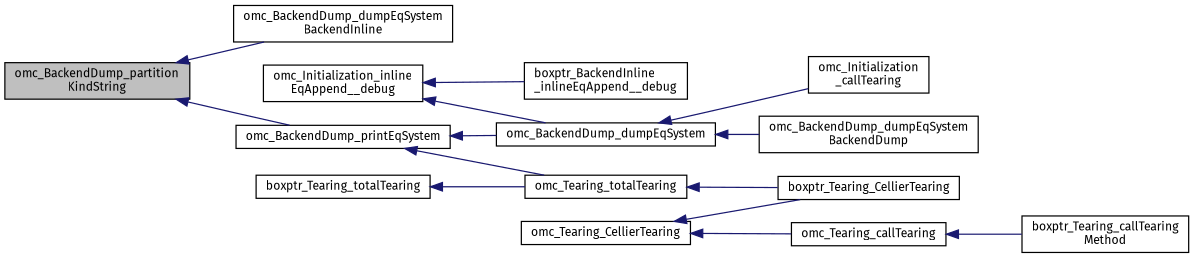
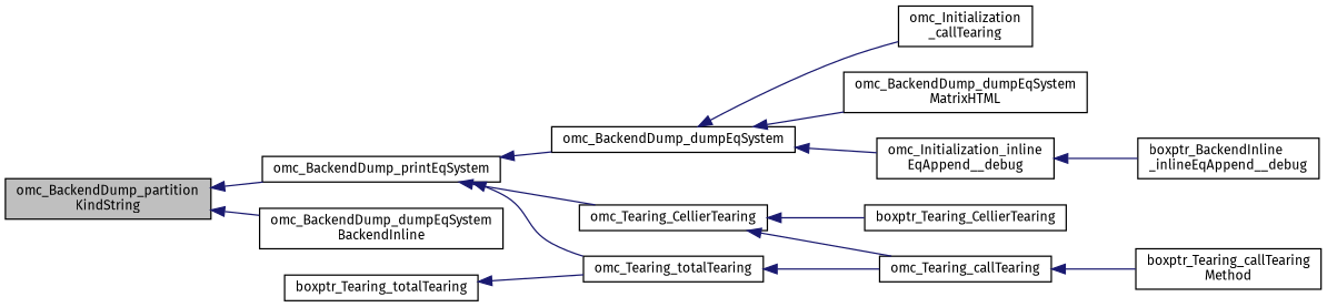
  digraph {
    fontname="Fira Sans"
    rankdir=LR
    node [color=black fillcolor=white fontname="Fira Sans" fontsize=10 shape=record style=filled]
    edge [color=midnightblue dir=back fontname="Fira Sans" fontsize=10 labelfontname=Helvetica labelfontsize=10 style=solid]
    n1 [fillcolor=grey75 fontcolor=black height=0.2 label="omc_BackendDump_partition\lKindString" width=0.4]
    n2 [height=0.2 label="omc_BackendDump_dumpEqSystem\lBackendInline" width=0.4]
    n3 [height=0.2 label=omc_BackendDump_printEqSystem width=0.4]
    n4 [height=0.2 label=omc_BackendDump_dumpEqSystem width=0.4]
    n5 [height=0.2 label=omc_Tearing_totalTearing width=0.4]
    n6 [height=0.2 label=omc_Tearing_CellierTearing width=0.4]
    n7 [height=0.2 label="omc_Initialization\l_callTearing" width=0.4]
-   n8 [height=0.2 label="omc_BackendDump_dumpEqSystem\lBackendDump" width=0.4]
+   n8 [height=0.2 label="omc_BackendDump_dumpEqSystem\lMatrixHTML" width=0.4]
    n9 [height=0.2 label="omc_Initialization_inline\lEqAppend__debug" width=0.4]
    n10 [height=0.2 label=omc_Tearing_callTearing width=0.4]
    n11 [height=0.2 label=boxptr_Tearing_CellierTearing width=0.4]
    n12 [height=0.2 label="boxptr_BackendInline\l_inlineEqAppend__debug" width=0.4]
    n13 [height=0.2 label=boxptr_Tearing_totalTearing width=0.4]
    n14 [height=0.2 label="boxptr_Tearing_callTearing\lMethod" width=0.4]
    n1 -> n2
    n1 -> n3
    n3 -> n4
    n3 -> n5
+   n3 -> n6
    n4 -> n7
    n4 -> n8
-   n9 -> n4
-   n5 -> n11
+   n4 -> n9
+   n5 -> n10
    n6 -> n10
    n6 -> n11
    n9 -> n12
    n10 -> n14
    n13 -> n5
  }
